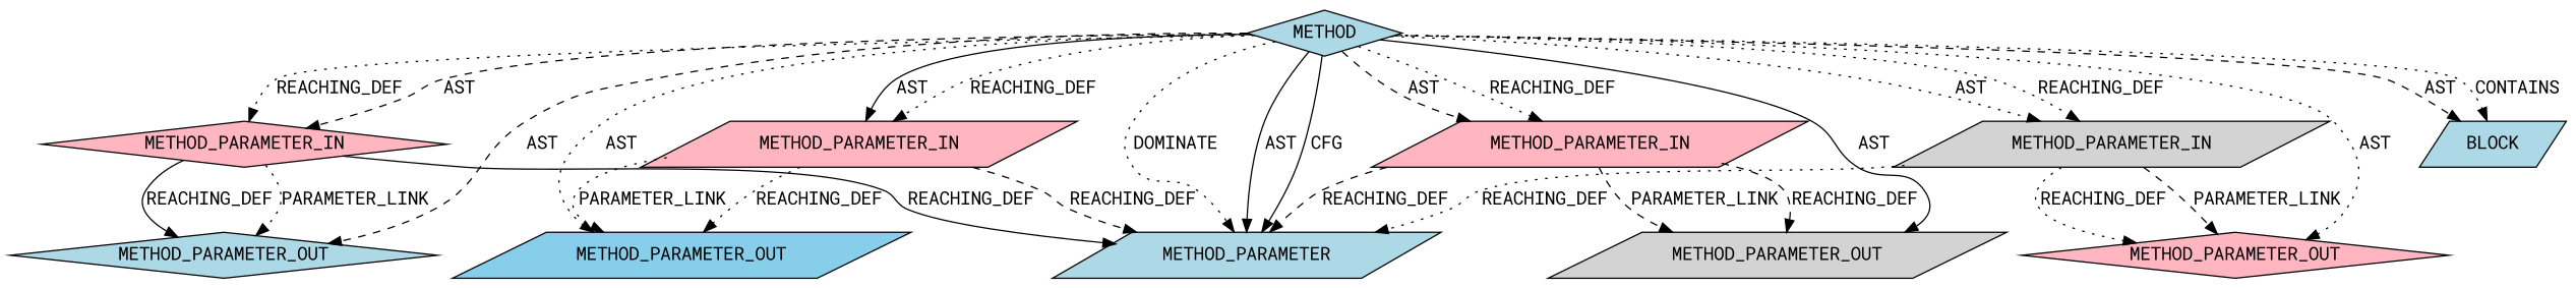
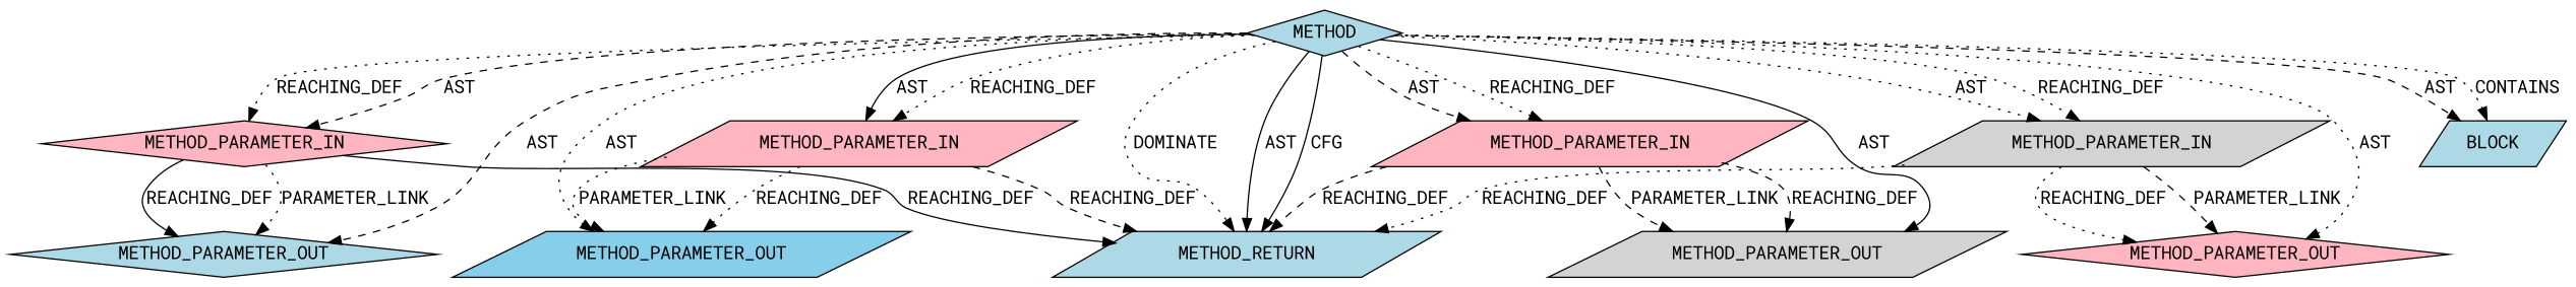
  digraph {
    fontname="Roboto Mono"
    node [CODE=p1 EVALUATION_STRATEGY=BY_VALUE IS_VARIADIC=false ORDER=1 TYPE_FULL_NAME=ANY fillcolor=lightpink fontname="Roboto Mono" shape=parallelogram style=filled]
    edge [fontname="Roboto Mono" style=dotted]
    n1 [INDEX=1 NAME=p1 label=METHOD_PARAMETER_IN shape=diamond]
    n2 [INDEX=1 NAME=p1 fillcolor=lightblue label=METHOD_PARAMETER_OUT shape=diamond]
-   n3 [CODE=RET ORDER=2 fillcolor=lightblue label=METHOD_PARAMETER IS_VARIADIC=""]
+   n3 [CODE=RET ORDER=2 fillcolor=lightblue label=METHOD_RETURN IS_VARIADIC=""]
    n4 [CODE=p2 INDEX=2 NAME=p2 ORDER=2 fillcolor=skyblue label=METHOD_PARAMETER_OUT]
    n5 [CODE=p2 INDEX=2 NAME=p2 ORDER=2 label=METHOD_PARAMETER_IN]
    n6 [AST_PARENT_FULL_NAME="<global>" AST_PARENT_TYPE=NAMESPACE_BLOCK CODE="<empty>" FILENAME="<empty>" FULL_NAME=trace_tls_device_rx_resync_send IS_EXTERNAL=true NAME=trace_tls_device_rx_resync_send ORDER=0 fillcolor=lightblue label=METHOD shape=diamond EVALUATION_STRATEGY="" IS_VARIADIC="" TYPE_FULL_NAME=""]
    n7 [CODE=p3 INDEX=3 NAME=p3 ORDER=3 label=METHOD_PARAMETER_IN]
    n8 [CODE=p4 INDEX=4 NAME=p4 ORDER=4 fillcolor=lightgrey label=METHOD_PARAMETER_IN]
    n9 [ARGUMENT_INDEX=1 CODE="<empty>" fillcolor=lightblue label=BLOCK EVALUATION_STRATEGY="" IS_VARIADIC=""]
    n10 [CODE=p3 INDEX=3 NAME=p3 ORDER=3 fillcolor=lightgrey label=METHOD_PARAMETER_OUT]
    n11 [CODE=p4 INDEX=4 NAME=p4 ORDER=4 label=METHOD_PARAMETER_OUT shape=diamond]
    n1 -> n2 [label=PARAMETER_LINK]
    n1 -> n2 [VARIABLE=p1 label=REACHING_DEF style=solid]
    n1 -> n3 [VARIABLE=p1 label=REACHING_DEF style=solid]
    n5 -> n3 [VARIABLE=p2 label=REACHING_DEF style=dashed]
    n5 -> n4 [label=PARAMETER_LINK]
    n5 -> n4 [VARIABLE=p2 label=REACHING_DEF]
    n6 -> n1 [label=REACHING_DEF]
    n6 -> n1 [label=AST style=dashed]
    n6 -> n2 [label=AST style=dashed]
    n6 -> n3 [label=DOMINATE]
    n6 -> n3 [label=AST style=solid]
    n6 -> n3 [label=CFG style=solid]
    n6 -> n4 [label=AST]
    n6 -> n5 [label=AST style=solid]
    n6 -> n5 [label=REACHING_DEF]
    n6 -> n7 [label=REACHING_DEF]
    n6 -> n7 [label=AST style=dashed]
    n6 -> n8 [label=AST]
    n6 -> n8 [label=REACHING_DEF]
    n6 -> n9 [label=AST style=dashed]
    n6 -> n9 [label=CONTAINS]
    n6 -> n10 [label=AST style=solid]
    n6 -> n11 [label=AST]
    n7 -> n3 [VARIABLE=p3 label=REACHING_DEF style=dashed]
    n7 -> n10 [VARIABLE=p3 label=REACHING_DEF style=dashed]
    n7 -> n10 [label=PARAMETER_LINK style=dashed]
    n8 -> n3 [VARIABLE=p4 label=REACHING_DEF]
    n8 -> n11 [label=PARAMETER_LINK style=dashed]
    n8 -> n11 [VARIABLE=p4 label=REACHING_DEF]
  }
